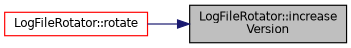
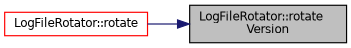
  digraph {
    rankdir=RL
    node [fontname=Helvetica fontsize=10 shape=record style=filled]
-   n1 [color=black fillcolor=grey75 fontcolor=black height=0.2 label="LogFileRotator::increase\lVersion" width=0.4]
+   n1 [color=black fillcolor=grey75 fontcolor=black height=0.2 label="LogFileRotator::rotate\lVersion" width=0.4]
    n2 [color=red fillcolor=white height=0.2 label="LogFileRotator::rotate" width=0.4]
    n1 -> n2 [color=midnightblue dir=back fontname=Helvetica fontsize=10 labelfontname=Helvetica labelfontsize=10 style=solid]
  }
